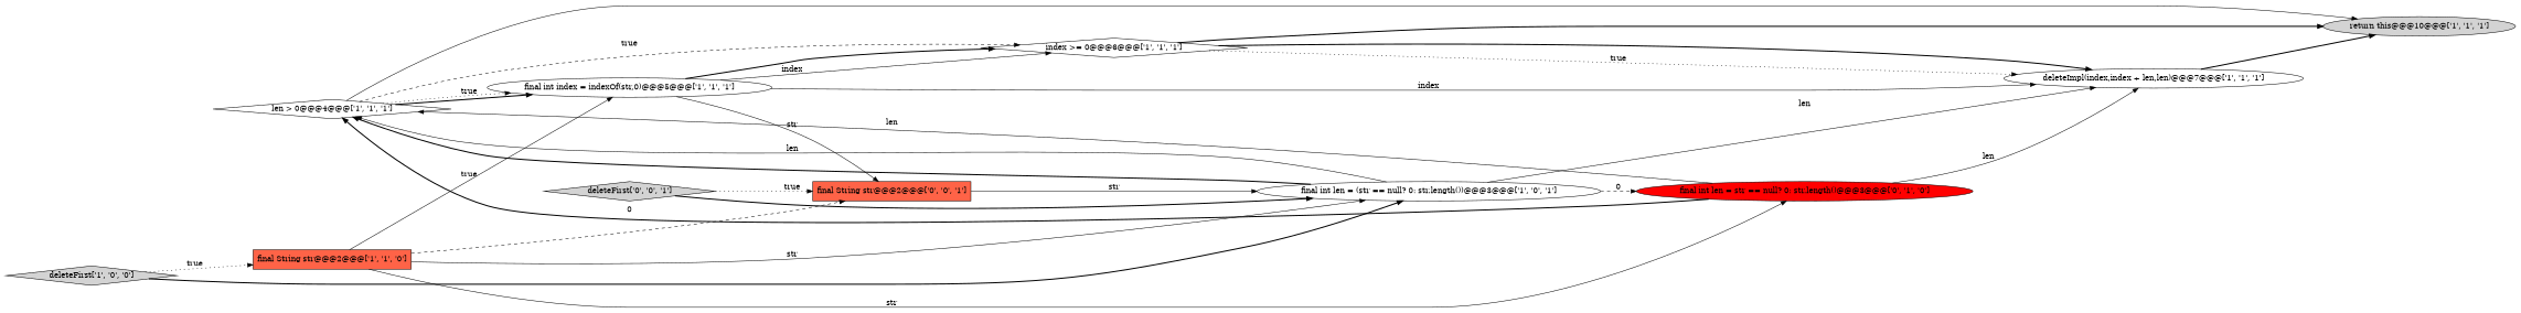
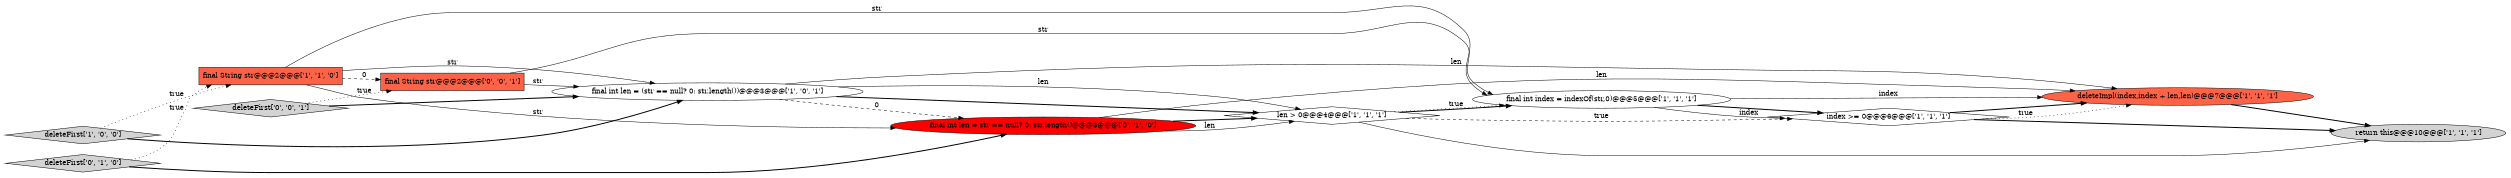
  digraph {
    rankdir=LR
    node [fillcolor=white shape=ellipse style=filled]
    edge [style=solid]
-   n1 [label="deleteImpl(index,index + len,len)@@@7@@@['1', '1', '1']"]
+   n1 [fillcolor=tomato label="deleteImpl(index,index + len,len)@@@7@@@['1', '1', '1']"]
    n2 [fillcolor=lightgray label="return this@@@10@@@['1', '1', '1']"]
    n3 [label="len > 0@@@4@@@['1', '1', '1']" shape=diamond]
    n4 [label="index >= 0@@@6@@@['1', '1', '1']" shape=diamond]
    n5 [label="final int index = indexOf(str,0)@@@5@@@['1', '1', '1']"]
    n6 [fillcolor=tomato label="final String str@@@2@@@['0', '0', '1']" shape=box]
    n7 [label="final int len = (str == null? 0: str.length())@@@3@@@['1', '0', '1']"]
    n8 [fillcolor=red label="final int len = str == null? 0: str.length()@@@3@@@['0', '1', '0']"]
    n9 [fillcolor=tomato label="final String str@@@2@@@['1', '1', '0']" shape=box]
    n10 [fillcolor=lightgray label="deleteFirst['0', '0', '1']" shape=diamond]
+   n11 [fillcolor=lightgray label="deleteFirst['0', '1', '0']" shape=diamond]
    n12 [fillcolor=lightgray label="deleteFirst['1', '0', '0']" shape=diamond]
    n1 -> n2 [style=bold]
    n3 -> n2
    n3 -> n4 [label=true style=dashed]
    n3 -> n5 [style=bold]
    n3 -> n5 [label=true style=dotted]
    n4 -> n1 [style=bold]
    n4 -> n1 [label=true style=dotted]
    n4 -> n2 [style=bold]
    n5 -> n1 [label=index]
    n5 -> n4 [label=index]
    n5 -> n4 [style=bold]
-   n5 -> n6 [label=str]
+   n6 -> n5 [label=str]
    n6 -> n7 [label=str]
    n7 -> n1 [label=len]
    n7 -> n3 [label=len]
    n7 -> n3 [style=bold]
    n7 -> n8 [label=0 style=dashed]
    n8 -> n1 [label=len]
    n8 -> n3 [label=len]
    n8 -> n3 [style=bold]
-   n9 -> n5 [label=true]
+   n9 -> n5 [label=str]
    n9 -> n6 [label=0 style=dashed]
    n9 -> n7 [label=str]
    n9 -> n8 [label=str]
    n10 -> n6 [label=true style=dotted]
    n10 -> n7 [style=bold]
+   n11 -> n8 [style=bold]
+   n11 -> n9 [label=true style=dotted]
    n12 -> n7 [style=bold]
    n12 -> n9 [label=true style=dotted]
  }
